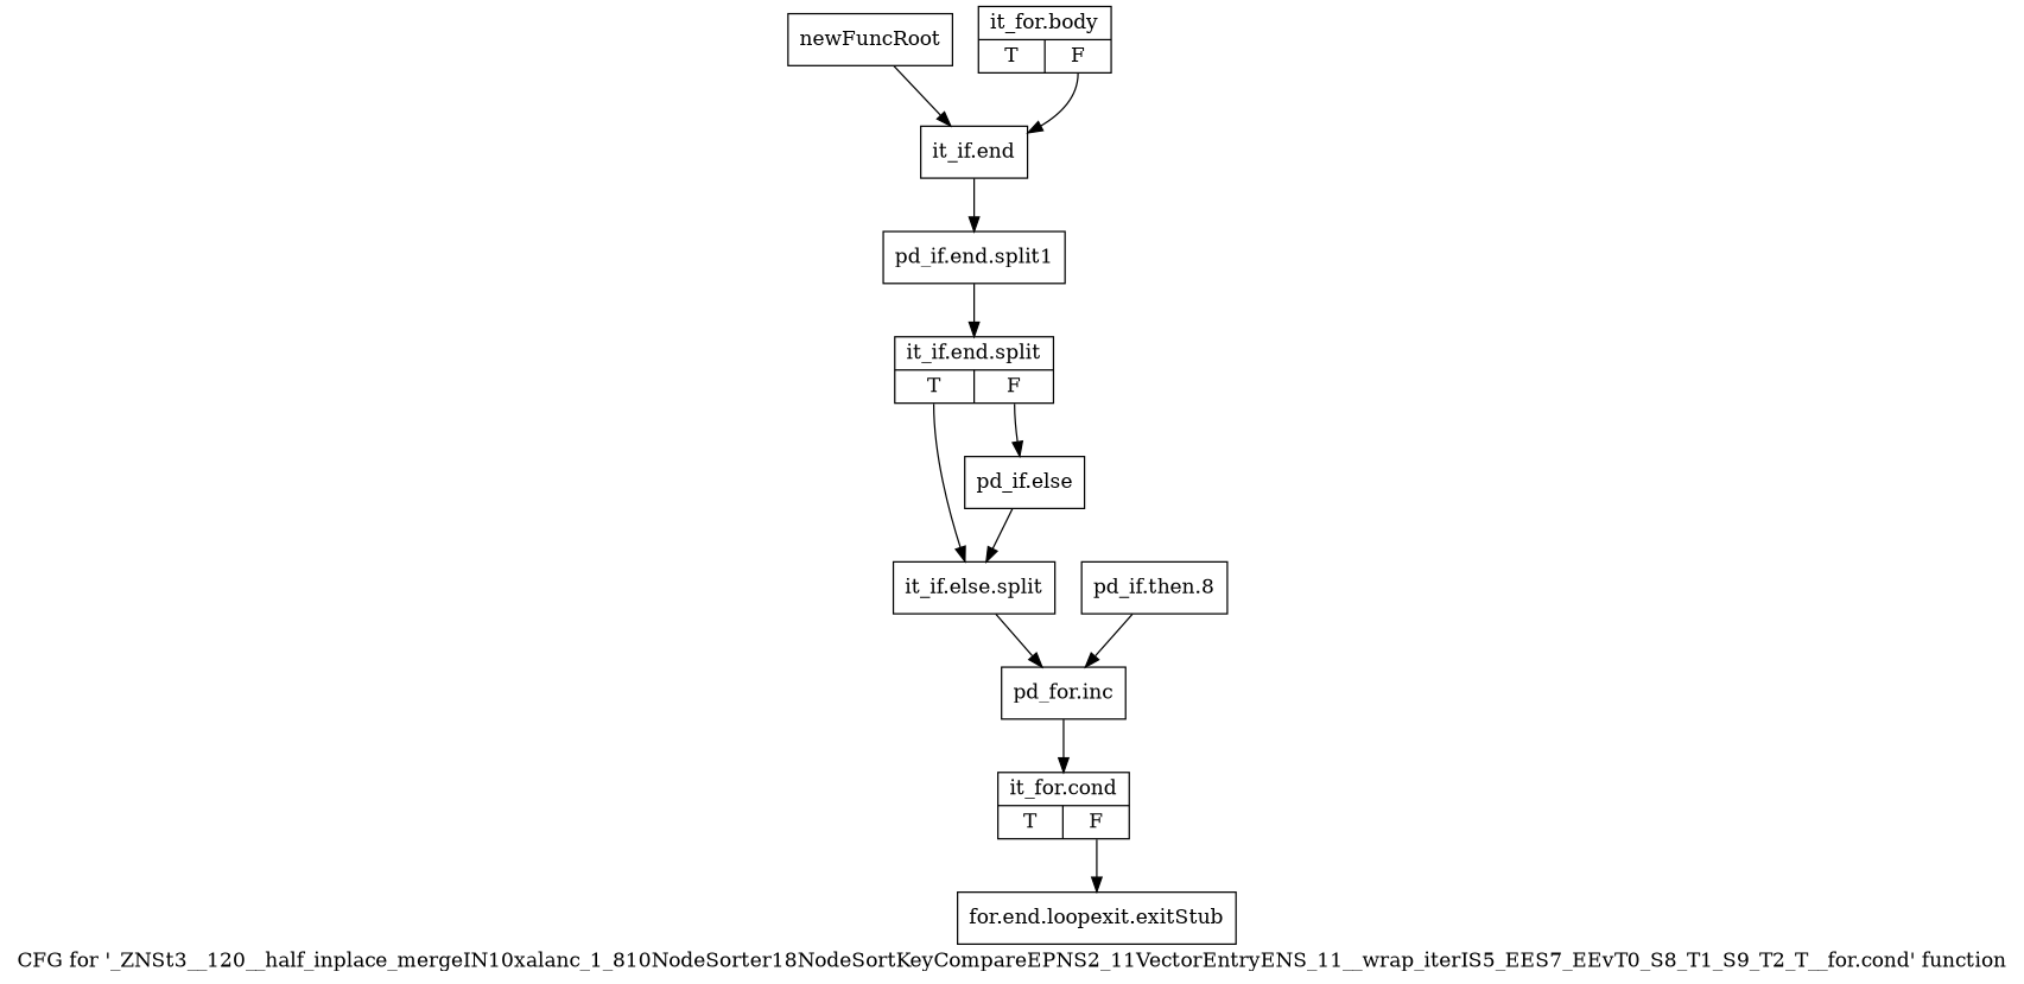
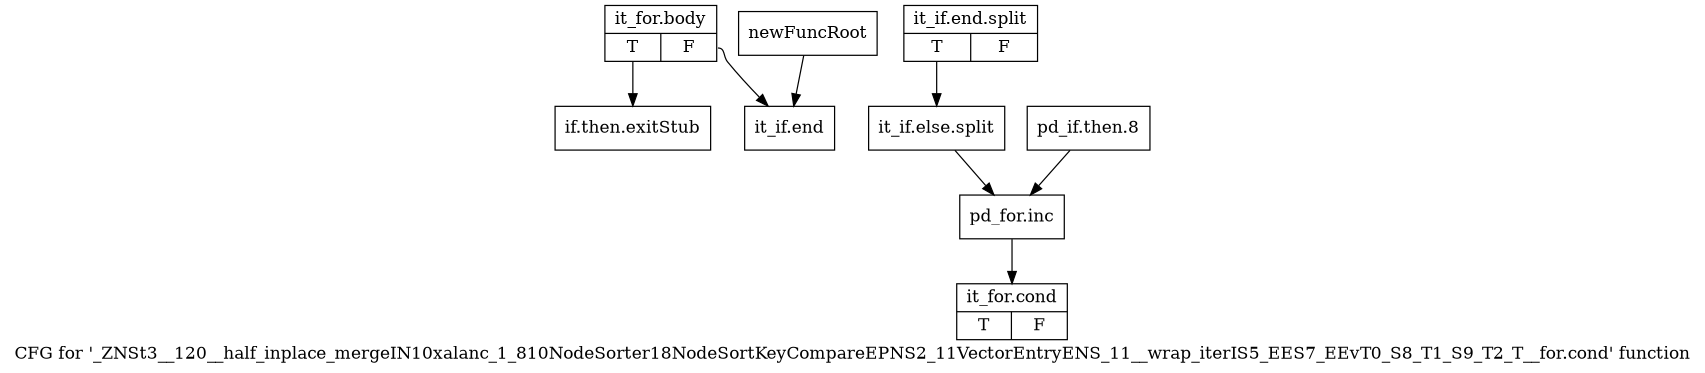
  digraph {
    label="CFG for '_ZNSt3__120__half_inplace_mergeIN10xalanc_1_810NodeSorter18NodeSortKeyCompareEPNS2_11VectorEntryENS_11__wrap_iterIS5_EES7_EEvT0_S8_T1_S9_T2_T__for.cond' function"
    node [shape=record]
    n1 [label="{newFuncRoot}"]
    n2 [label="{it_if.end}"]
    n3 [label="{it_for.cond|{<s0>T|<s1>F}}"]
-   n4 [label="{for.end.loopexit.exitStub}"]
    n5 [label="{it_for.body|{<s0>T|<s1>F}}"]
-   n7 [label="{pd_if.end.split1}"]
+   n6 [label="{if.then.exitStub}"]
    n8 [label="{it_if.end.split|{<s0>T|<s1>F}}"]
-   n9 [label="{pd_if.else}"]
    n10 [label="{it_if.else.split}"]
    n11 [label="{pd_if.then.8}"]
    n12 [label="{pd_for.inc}"]
    n1 -> n2
-   n2 -> n7
-   n3 -> n4 [tailport=s1]
    n5 -> n2 [tailport=s1]
-   n7 -> n8
-   n8 -> n9 [tailport=s1]
+   n5 -> n6 [tailport=s0]
    n8 -> n10 [tailport=s0]
-   n9 -> n10
    n10 -> n12
    n11 -> n12
    n12 -> n3
  }
